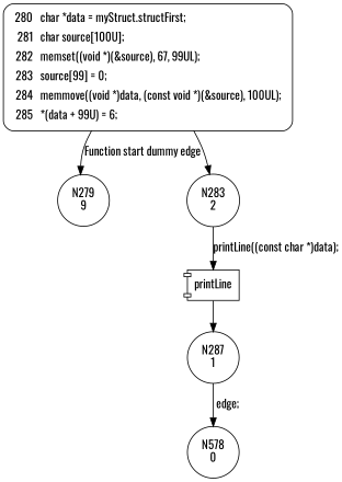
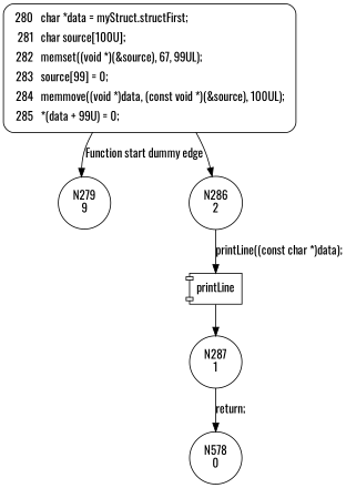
  digraph {
    fontname=Oswald
    node [fontname=Oswald shape=circle]
    edge [fontname=Oswald]
    n1 [label="N279\n9"]
-   n2 [fillcolor=white label=<<table border="0" cellborder="0" cellpadding="3" bgcolor="white"><tr><td align="right">280</td><td align="left">char *data = myStruct.structFirst;</td></tr><tr><td align="right">281</td><td align="left">char source[100U];</td></tr><tr><td align="right">282</td><td align="left">memset((void *)(&amp;source), 67, 99UL);</td></tr><tr><td align="right">283</td><td align="left">source[99] = 0;</td></tr><tr><td align="right">284</td><td align="left">memmove((void *)data, (const void *)(&amp;source), 100UL);</td></tr><tr><td align="right">285</td><td align="left">*(data + 99U) = 6;</td></tr></table>> penwidth=1 shape=Mrecord style="filled,bold"]
-   n3 [label="N283\n2"]
+   n2 [fillcolor=white label=<<table border="0" cellborder="0" cellpadding="3" bgcolor="white"><tr><td align="right">280</td><td align="left">char *data = myStruct.structFirst;</td></tr><tr><td align="right">281</td><td align="left">char source[100U];</td></tr><tr><td align="right">282</td><td align="left">memset((void *)(&amp;source), 67, 99UL);</td></tr><tr><td align="right">283</td><td align="left">source[99] = 0;</td></tr><tr><td align="right">284</td><td align="left">memmove((void *)data, (const void *)(&amp;source), 100UL);</td></tr><tr><td align="right">285</td><td align="left">*(data + 99U) = 0;</td></tr></table>> penwidth=1 shape=Mrecord style="filled,bold"]
+   n3 [label="N286\n2"]
    n4 [label=printLine shape=component]
    n5 [label="N287\n1"]
    n6 [label="N578\n0"]
    n2 -> n1 [label="Function start dummy edge"]
    n2 -> n3
    n3 -> n4 [label="printLine((const char *)data);"]
    n4 -> n5
-   n5 -> n6 [label="edge;"]
+   n5 -> n6 [label="return;"]
  }
